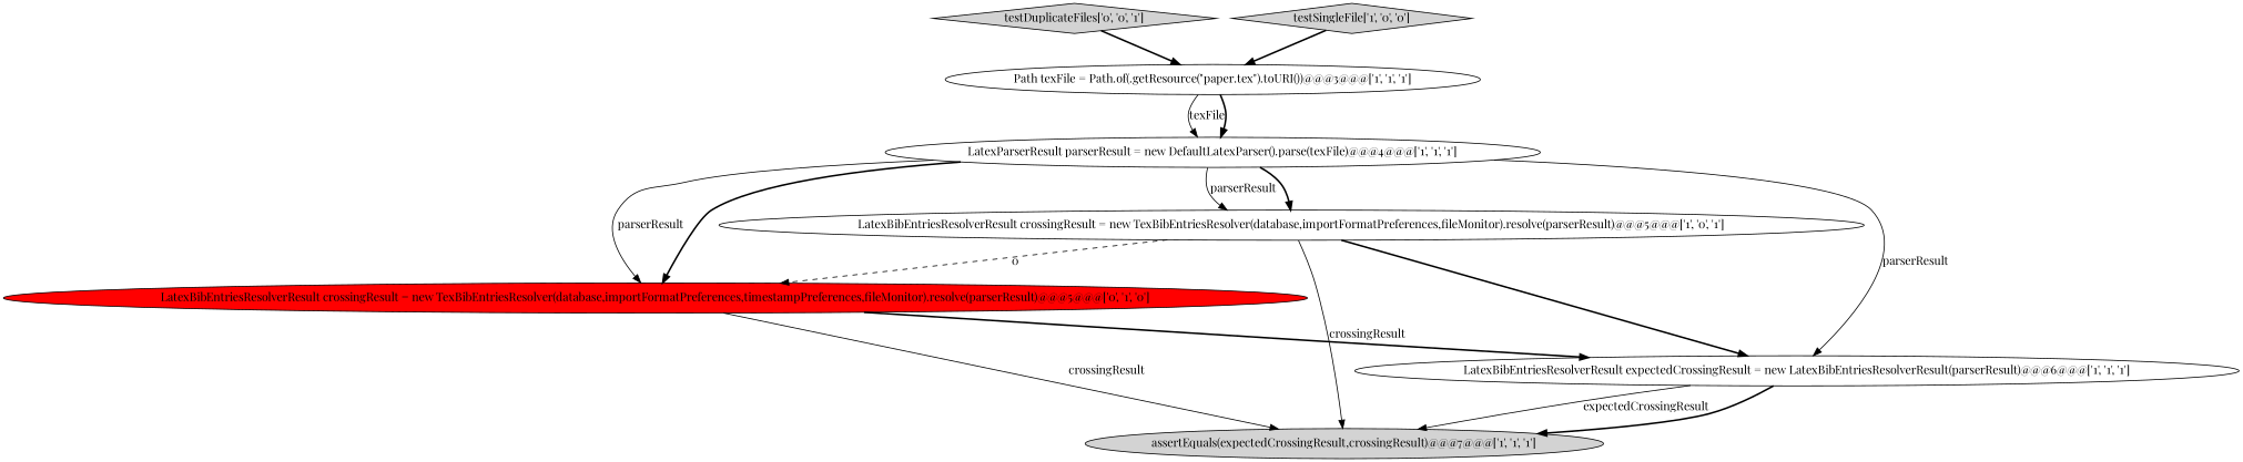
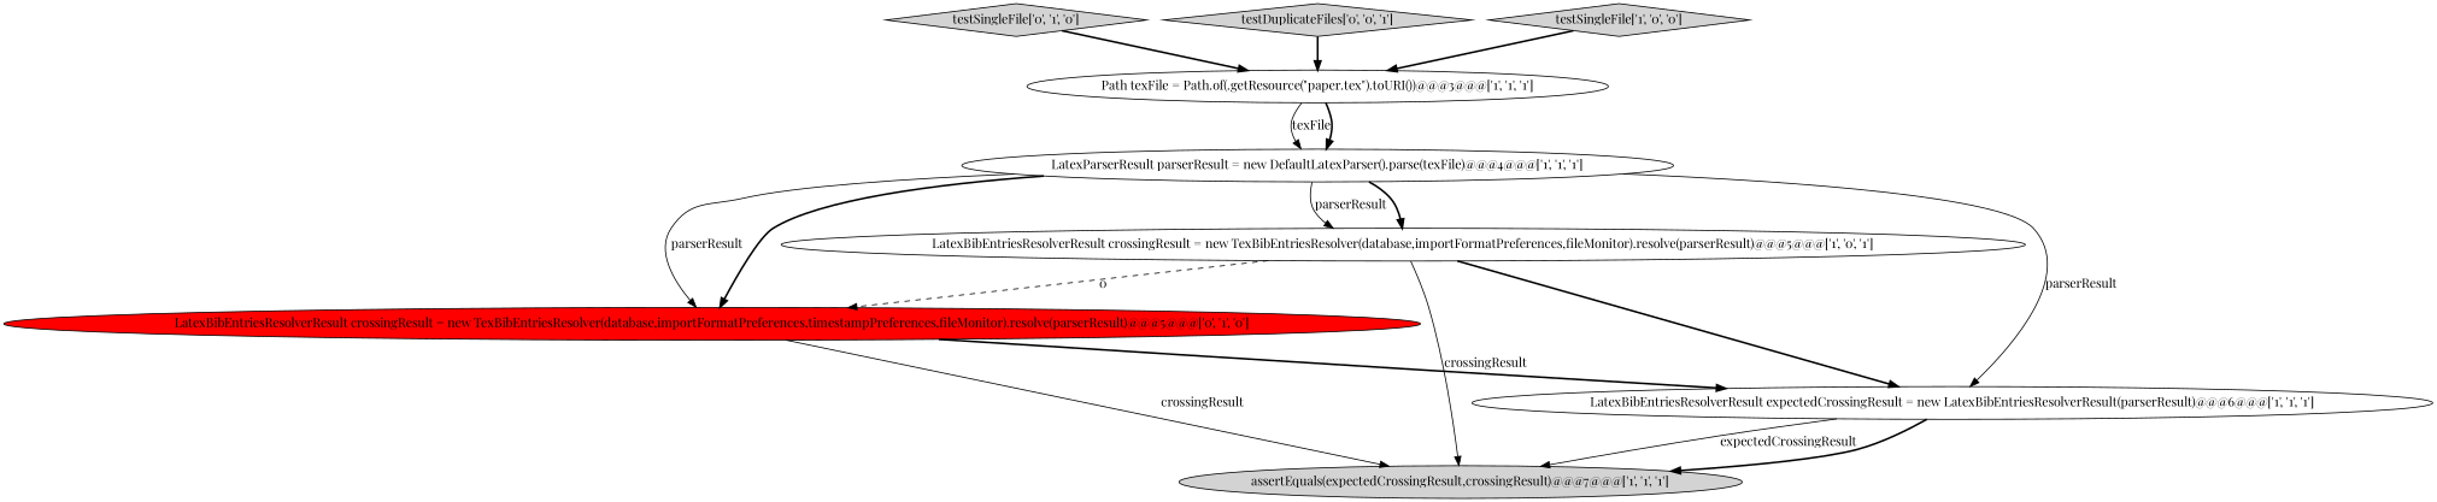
  digraph {
    fontname="Playfair Display"
    node [fillcolor=lightgray shape=ellipse style=filled fontname="Playfair Display"]
    edge [style=bold fontname="Playfair Display"]
+   n1 [label="testSingleFile['0', '1', '0']" shape=diamond]
    n2 [fillcolor=white label="Path texFile = Path.of(.getResource(\"paper.tex\").toURI())@@@3@@@['1', '1', '1']"]
    n3 [label="testDuplicateFiles['0', '0', '1']" shape=diamond]
    n4 [label="assertEquals(expectedCrossingResult,crossingResult)@@@7@@@['1', '1', '1']"]
    n5 [fillcolor=white label="LatexBibEntriesResolverResult expectedCrossingResult = new LatexBibEntriesResolverResult(parserResult)@@@6@@@['1', '1', '1']"]
    n6 [label="testSingleFile['1', '0', '0']" shape=diamond]
    n7 [fillcolor=red label="LatexBibEntriesResolverResult crossingResult = new TexBibEntriesResolver(database,importFormatPreferences,timestampPreferences,fileMonitor).resolve(parserResult)@@@5@@@['0', '1', '0']"]
    n8 [fillcolor=white label="LatexParserResult parserResult = new DefaultLatexParser().parse(texFile)@@@4@@@['1', '1', '1']"]
    n9 [fillcolor=white label="LatexBibEntriesResolverResult crossingResult = new TexBibEntriesResolver(database,importFormatPreferences,fileMonitor).resolve(parserResult)@@@5@@@['1', '0', '1']"]
+   n1 -> n2
    n2 -> n8 [label=texFile style=solid]
    n2 -> n8
    n3 -> n2
    n5 -> n4 [label=expectedCrossingResult style=solid]
    n5 -> n4
    n6 -> n2
    n7 -> n4 [label=crossingResult style=solid]
    n7 -> n5
    n8 -> n5 [label=parserResult style=solid]
    n8 -> n7 [label=parserResult style=solid]
    n8 -> n7
    n8 -> n9
    n8 -> n9 [label=parserResult style=solid]
    n9 -> n4 [label=crossingResult style=solid]
    n9 -> n5
    n9 -> n7 [label=0 style=dashed]
  }
